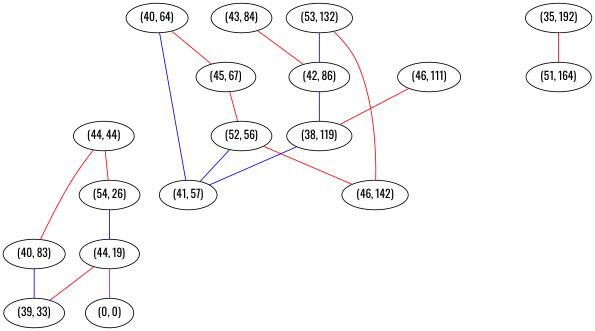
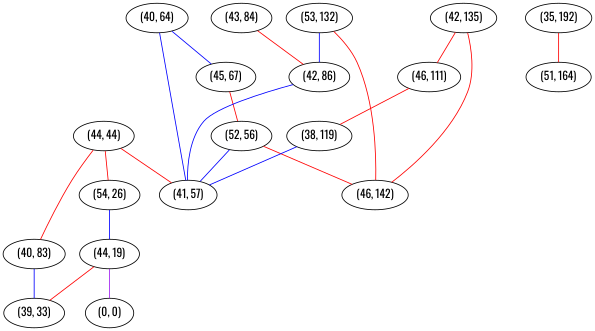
  graph {
    fontname=Oswald
    node [fontname=Oswald]
    edge [color=red fontname=Oswald weight=1]
    "(40, 64)"
    "(45, 67)"
    "(41, 57)"
    "(52, 56)"
    "(44, 44)"
    n6 [label="(40, 83)"]
    "(54, 26)"
    "(39, 33)"
    "(44, 19)"
    "(46, 142)"
    "(43, 84)"
    "(42, 86)"
    "(35, 192)"
    "(51, 164)"
    "(0, 0)"
+   "(42, 135)"
    "(46, 111)"
    "(38, 119)"
    "(53, 132)"
-   "(40, 64)" -- "(45, 67)"
+   "(40, 64)" -- "(45, 67)" [color=blue]
    "(40, 64)" -- "(41, 57)" [color=blue weight=3]
    "(45, 67)" -- "(52, 56)"
    "(52, 56)" -- "(41, 57)" [color=blue weight=3]
    "(52, 56)" -- "(46, 142)"
+   "(44, 44)" -- "(41, 57)"
    "(44, 44)" -- n6
    "(44, 44)" -- "(54, 26)"
    n6 -- "(39, 33)" [color=blue weight=3]
    "(54, 26)" -- "(44, 19)" [color=blue weight=3]
    "(44, 19)" -- "(39, 33)"
    "(44, 19)" -- "(0, 0)" [color=purple weight=4]
    "(43, 84)" -- "(42, 86)"
-   "(42, 86)" -- "(38, 119)" [color=blue weight=3]
+   "(42, 86)" -- "(41, 57)" [color=blue weight=3]
    "(35, 192)" -- "(51, 164)"
+   "(42, 135)" -- "(46, 142)"
+   "(42, 135)" -- "(46, 111)"
    "(46, 111)" -- "(38, 119)"
    "(38, 119)" -- "(41, 57)" [color=blue weight=3]
    "(53, 132)" -- "(46, 142)"
    "(53, 132)" -- "(42, 86)" [color=blue weight=3]
  }
